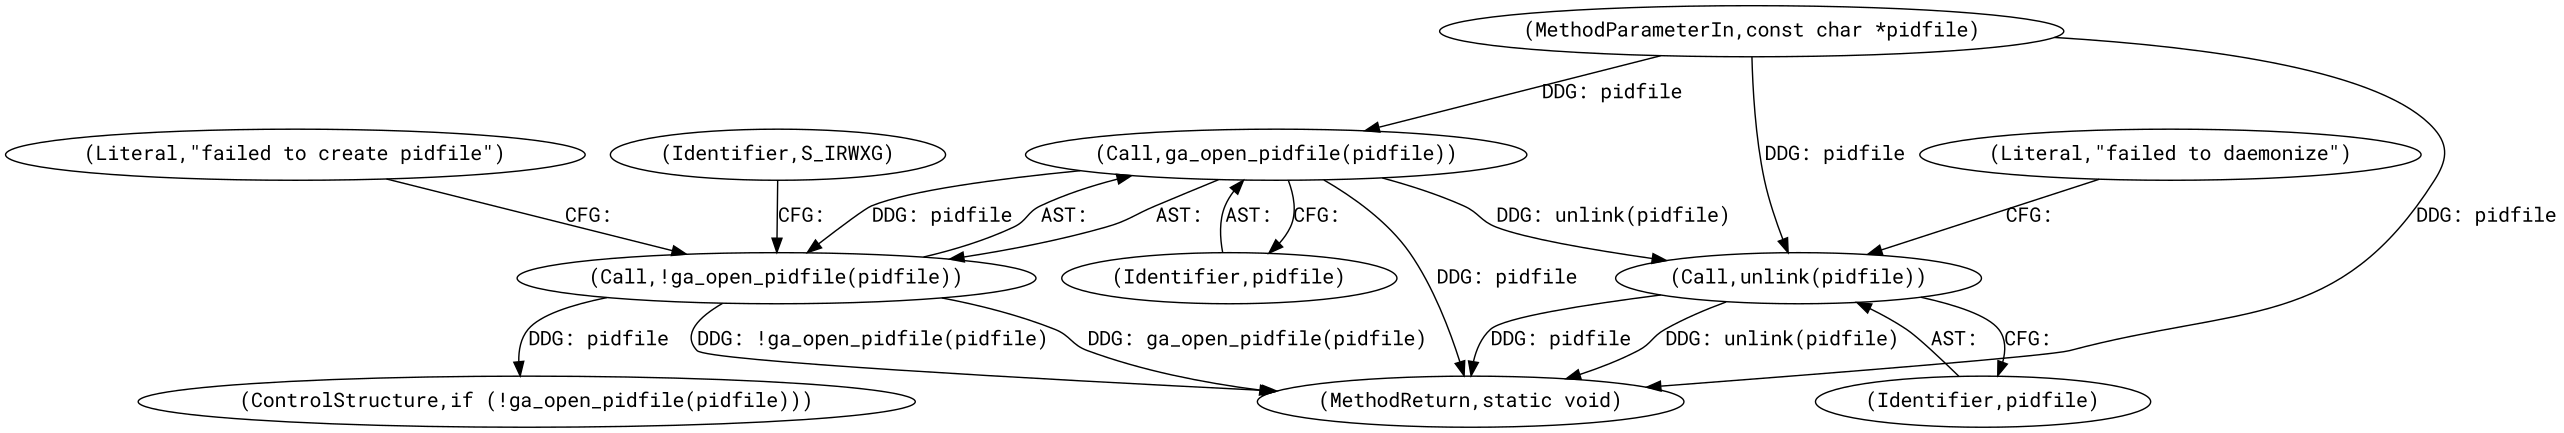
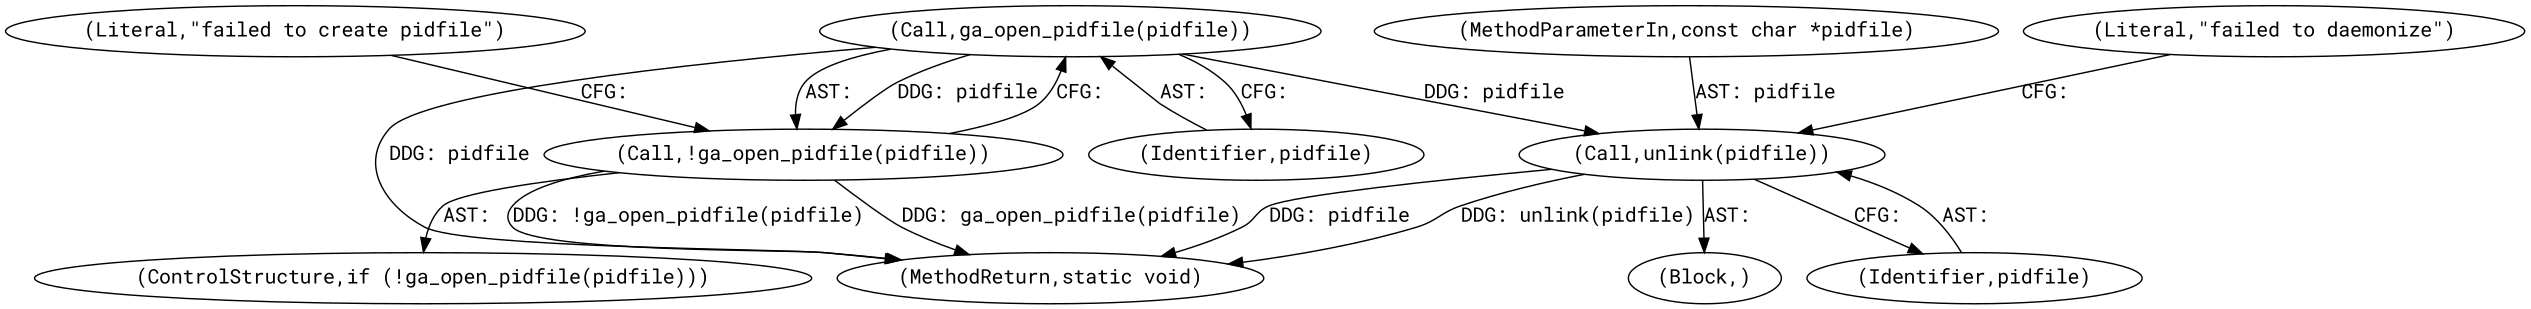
  digraph {
    fontname="Roboto Mono"
    node [fontname="Roboto Mono"]
    edge [fontname="Roboto Mono"]
    n1 [label="(Call,ga_open_pidfile(pidfile))"]
    n2 [label="(Call,!ga_open_pidfile(pidfile))"]
    n3 [label="(Call,unlink(pidfile))"]
    n4 [label="(MethodReturn,static void)"]
    n5 [label="(Identifier,pidfile)"]
    n6 [label="(ControlStructure,if (!ga_open_pidfile(pidfile)))"]
    n7 [label="(Identifier,pidfile)"]
+   n8 [label="(Block,)"]
    n9 [label="(MethodParameterIn,const char *pidfile)"]
    n10 [label="(Literal,\"failed to create pidfile\")"]
    n11 [label="(Literal,\"failed to daemonize\")"]
-   n12 [label="(Identifier,S_IRWXG)"]
    n1 -> n2 [label="AST: "]
    n1 -> n2 [label="DDG: pidfile"]
-   n1 -> n3 [label="DDG: unlink(pidfile)"]
+   n1 -> n3 [label="DDG: pidfile"]
    n1 -> n4 [label="DDG: pidfile"]
    n1 -> n5 [label="CFG: "]
-   n2 -> n1 [label="AST: "]
+   n2 -> n1 [label="CFG: "]
    n2 -> n4 [label="DDG: ga_open_pidfile(pidfile)"]
    n2 -> n4 [label="DDG: !ga_open_pidfile(pidfile)"]
-   n2 -> n6 [label="DDG: pidfile"]
+   n2 -> n6 [label="AST: "]
    n3 -> n4 [label="DDG: unlink(pidfile)"]
    n3 -> n4 [label="DDG: pidfile"]
    n3 -> n7 [label="CFG: "]
+   n3 -> n8 [label="AST: "]
    n5 -> n1 [label="AST: "]
    n7 -> n3 [label="AST: "]
-   n9 -> n1 [label="DDG: pidfile"]
-   n9 -> n3 [label="DDG: pidfile"]
-   n9 -> n4 [label="DDG: pidfile"]
+   n9 -> n3 [label="AST: pidfile"]
    n10 -> n2 [label="CFG: "]
    n11 -> n3 [label="CFG: "]
-   n12 -> n2 [label="CFG: "]
  }
